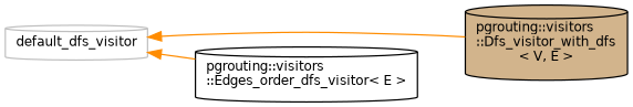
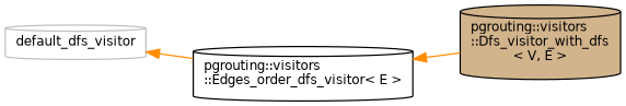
  digraph {
    rankdir=LR
    node [color=black fillcolor=white fontname=Helvetica fontsize=10 shape=cylinder style=filled]
    edge [color=darkorange dir=back fontname=Helvetica fontsize=10 labelfontname=Helvetica labelfontsize=10 style=solid]
    n1 [color=grey75 height=0.2 label=default_dfs_visitor width=0.4]
    n2 [fillcolor=tan height=0.2 label="pgrouting::visitors\l::Dfs_visitor_with_dfs\l\< V, E \>" width=0.4]
    n3 [height=0.2 label="pgrouting::visitors\l::Edges_order_dfs_visitor\< E \>" width=0.4]
-   n1 -> n2
+   n3 -> n2
    n1 -> n3
  }
